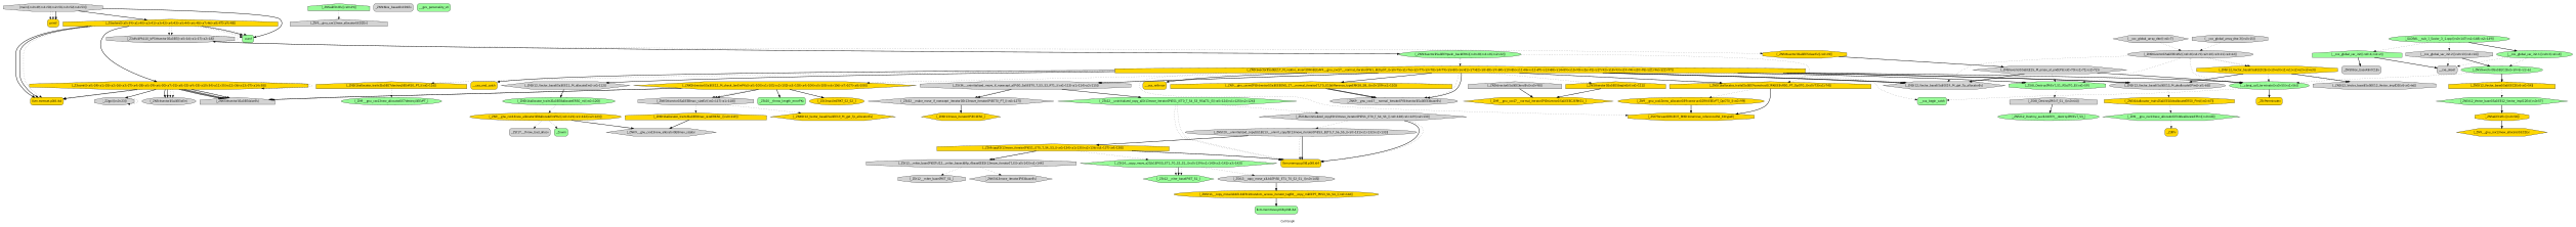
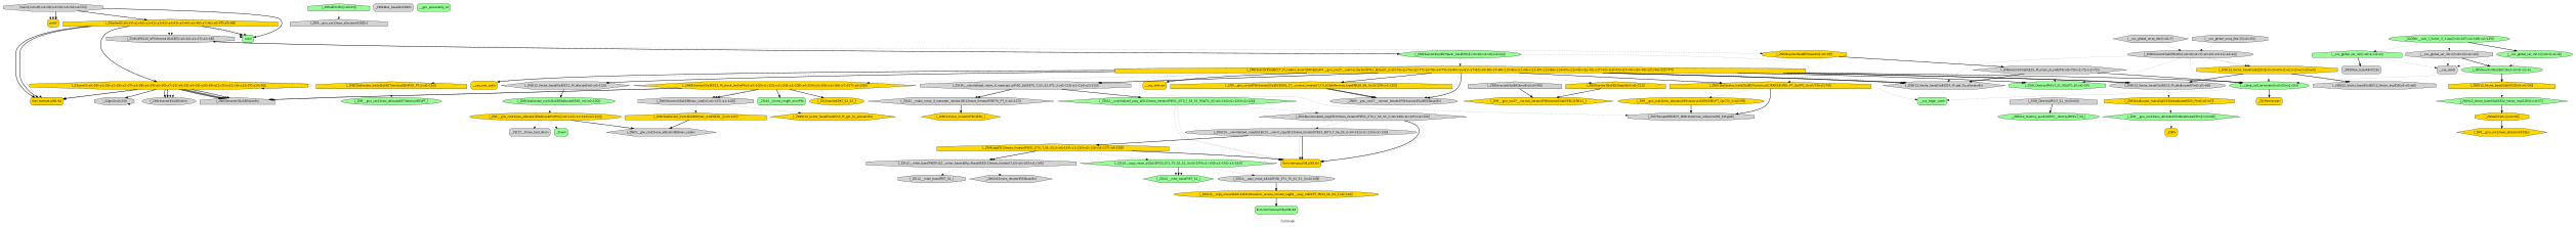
  digraph {
    fontname="IBM Plex Sans"
    label="Call Graph"
    node [fillcolor=lightgrey fontname="IBM Plex Sans" shape=hexagon style=filled]
    edge [color=black fontname="IBM Plex Sans" style=dotted tailport=s0]
    n1 [fillcolor=palegreen label="{__cxx_global_var_init|{<s0>1|<s1>2}}" shape=house]
    n2 [label="{_ZNSt8ios_base4InitC1Ev}" shape=Mrecord]
    n3 [label="{__cxa_atexit}" shape=Mrecord]
    n4 [label="{_ZNSt6vectorIiSaIiEE3endEv|{<s0>98}}" shape=house]
    n5 [fillcolor=gold label="{_ZN9__gnu_cxx17__normal_iteratorIPiSt6vectorIiSaIiEEEC2ERKS1_}"]
    n6 [label="{_ZNSt6vectorIiSaIiEED2Ev|{<s0>8|<s1>9|<s2>10|<s3>11|<s4>12}}" shape=ellipse]
    n7 [label="{_ZNSt12_Vector_baseIiSaIiEE19_M_get_Tp_allocatorEv}"]
    n8 [fillcolor=palegreen label="{_ZSt8_DestroyIPiiEvT_S1_RSaIT0_E|{<s0>59}}" shape=octagon]
    n9 [fillcolor=gold label="{_ZNSt12_Vector_baseIiSaIiEED2Ev|{<s0>60|<s1>61|<s2>62|<s3>63}}" shape=octagon]
    n10 [fillcolor=palegreen label="{__clang_call_terminate|{<s0>55|<s1>56}}" shape=ellipse]
    n11 [label="{_ZSt8_DestroyIPiEvT_S1_|{<s0>64}}" shape=house]
    n12 [label="{_ZNSt12_Vector_baseIiSaIiEE13_M_deallocateEPim|{<s0>65}}" shape=ellipse]
    n13 [label="{_ZNSt12_Vector_baseIiSaIiEE12_Vector_implD2Ev|{<s0>66}}" shape=octagon]
    n14 [fillcolor=palegreen label="{__cxa_begin_catch}" shape=Mrecord]
    n15 [fillcolor=gold label="{_ZSt9terminatev}" shape=Mrecord]
    n16 [fillcolor=palegreen label="{_ZNSt12_Destroy_auxILb1EE9__destroyIPiEEvT_S3_}" shape=ellipse]
    n17 [fillcolor=gold label="{_ZNSt16allocator_traitsISaIiEE10deallocateERS0_Pim|{<s0>67}}" shape=octagon]
    n18 [label="{_ZSt34__uninitialized_move_if_noexcept_aIPiS0_SaIiEET0_T_S3_S2_RT1_|{<s0>113|<s1>114|<s2>115}}" shape=octagon]
    n19 [label="{_ZSt32__make_move_if_noexcept_iteratorIiSt13move_iteratorIPiEET0_PT_|{<s0>127}}"]
    n20 [fillcolor=palegreen label="{_ZSt22__uninitialized_copy_aISt13move_iteratorIPiES1_iET0_T_S4_S3_RSaIT1_E|{<s0>124|<s1>125|<s2>126}}"]
    n21 [fillcolor=gold label="{_ZNSt13move_iteratorIPiEC2ES0_}"]
    n22 [fillcolor=gold label="{llvm.memcpy.p0i8.p0i8.i64}" shape=Mrecord]
    n23 [label="{_ZSt18uninitialized_copyISt13move_iteratorIPiES1_ET0_T_S4_S3_|{<s0>128|<s1>129|<s2>130}}"]
    n24 [label="{_ZNSt20__uninitialized_copyILb1EE13__uninit_copyISt13move_iteratorIPiES3_EET0_T_S6_S5_|{<s0>131|<s1>132|<s2>133}}" shape=ellipse]
    n25 [fillcolor=gold label="{_Z3comii|{<s0>24|<s1>25|<s2>26|<s3>27|<s4>28|<s5>29|<s6>30|<s7>31|<s8>32|<s9>33|<s10>34|<s11>35|<s12>36|<s13>37|<s14>38}}" shape=octagon]
    n26 [label="{_ZNKSt6vectorIiSaIiEE4sizeEv}" shape=house]
    n27 [label="{_ZNSt6vectorIiSaIiEEixEm}" shape=ellipse]
    n28 [fillcolor=gold label="{llvm.memset.p0i8.i64}" shape=Mrecord]
    n29 [label="{_Z2goi|{<s0>23}}" shape=octagon]
    n30 [fillcolor=gold label="{_ZSt3maxImERKT_S2_S2_}" shape=ellipse]
    n31 [fillcolor=gold label="{printf}" shape=Mrecord]
    n32 [label="{_ZSt17__throw_bad_allocv}" shape=Mrecord]
    n33 [fillcolor=gold label="{_ZNSaIiEC2Ev|{<s0>58}}" shape=octagon]
    n34 [fillcolor=gold label="{_ZN9__gnu_cxx13new_allocatorIiEC2Ev}"]
    n35 [fillcolor=gold label="{_ZSt4copyISt13move_iteratorIPiES1_ET0_T_S4_S3_|{<s0>134|<s1>135|<s2>136|<s3>137|<s4>138}}" shape=house]
    n36 [label="{_ZSt12__miter_baseIPiEDTcl12__miter_basecldtfp_4baseEEESt13move_iteratorIT_E|{<s0>143|<s1>144}}" shape=octagon]
    n37 [fillcolor=palegreen label="{_ZSt14__copy_move_a2ILb1EPiS0_ET1_T0_S2_S1_|{<s0>139|<s1>140|<s2>141|<s3>142}}"]
    n38 [label="{_ZSt12__miter_baseIPiET_S1_}" shape=octagon]
    n39 [label="{_ZNKSt13move_iteratorIPiE4baseEv}"]
    n40 [fillcolor=palegreen label="{_ZSt12__niter_baseIPiET_S1_}"]
    n41 [label="{_ZSt13__copy_move_aILb1EPiS0_ET1_T0_S2_S1_|{<s0>145}}" shape=ellipse]
    n42 [fillcolor=gold label="{_ZNSt11__copy_moveILb1ELb1ESt26random_access_iterator_tagE8__copy_mIiEEPT_PKS3_S6_S4_|{<s0>146}}" shape=ellipse]
    n43 [fillcolor=palegreen label="{_ZN9__gnu_cxx13new_allocatorIiE10deallocateEPim|{<s0>68}}"]
    n44 [fillcolor=gold label="{_ZdlPv}" shape=Mrecord]
    n45 [label="{_ZNSt6vectorIiSaIiEE15_M_erase_at_endEPi|{<s0>70|<s1>71|<s2>72}}"]
    n46 [fillcolor=palegreen label="{__cxx_global_var_init.1|{<s0>3|<s1>4}}" shape=ellipse]
    n47 [fillcolor=palegreen label="{_ZNSt6vectorIiSaIiEEC2Ev|{<s0>5|<s1>6}}" shape=ellipse]
    n48 [fillcolor=gold label="{_ZNSt12_Vector_baseIiSaIiEEC2Ev|{<s0>54}}" shape=house]
    n49 [fillcolor=palegreen label="{_ZNSt12_Vector_baseIiSaIiEE12_Vector_implC2Ev|{<s0>57}}"]
    n50 [fillcolor=gold label="{_ZN9__gnu_cxxmiIPiSt6vectorIiSaIiEEEENS_17__normal_iteratorIT_T0_E15difference_typeERKS8_SB_|{<s0>109|<s1>110}}" shape=house]
    n51 [label="{_ZNK9__gnu_cxx17__normal_iteratorIPiSt6vectorIiSaIiEEE4baseEv}" shape=ellipse]
    n52 [fillcolor=gold label="{_ZNSt6vectorIiSaIiEE5clearEv|{<s0>19}}" shape=octagon]
    n53 [fillcolor=gold label="{__cxa_end_catch}" shape=Mrecord]
    n54 [fillcolor=gold label="{_Z5solvev|{<s0>39|<s1>40|<s2>41|<s3>42|<s4>43|<s5>44|<s6>45|<s7>46|<s8>47|<s9>48}}" shape=house]
    n55 [fillcolor=palegreen label="{scanf}" shape=Mrecord]
    n56 [label="{_Z3dfsiiiPA110_bPSt6vectorIiSaIiEE|{<s0>16|<s1>17|<s2>18}}" shape=octagon]
    n57 [fillcolor=palegreen label="{_ZNSt6vectorIiSaIiEE9push_backERKi|{<s0>20|<s1>21|<s2>22}}" shape=ellipse]
    n58 [fillcolor=gold label="{_ZNSt16allocator_traitsISaIiEE9constructIiJRKiEEEvRS0_PT_DpOT0_|{<s0>73|<s1>74}}" shape=house]
    n59 [fillcolor=gold label="{_ZNSt6vectorIiSaIiEE17_M_realloc_insertIJRKiEEEvN9__gnu_cxx17__normal_iteratorIPiS1_EEDpOT_|{<s0>75|<s1>76|<s2>77|<s3>78|<s4>79|<s5>80|<s6>81|<s7>82|<s8>83|<s9>84|<s10>85|<s11>86|<s12>87|<s13>88|<s14>89|<s15>90|<s16>91|<s17>92|<s18>93|<s19>94|<s20>95|<s21>96|<s22>97}}" shape=house]
    n60 [fillcolor=palegreen label="{_ZNSaIiED2Ev|{<s0>69}}" shape=house]
    n61 [label="{_ZN9__gnu_cxx13new_allocatorIiED2Ev}" shape=house]
    n62 [fillcolor=palegreen label="{_GLOBAL__sub_I_Savior_3_1.cpp|{<s0>147|<s1>148|<s2>149}}" shape=ellipse]
    n63 [label="{__cxx_global_var_init.2|{<s0>13|<s1>14}}" shape=octagon]
    n64 [fillcolor=gold label="{_ZN9__gnu_cxx13new_allocatorIiE9constructIiJRKiEEEvPT_DpOT0_|{<s0>99}}" shape=ellipse]
-   n65 [fillcolor=gold label="{_ZSt7forwardIRKiEOT_RNSt16remove_referenceIS2_E4typeE}" shape=octagon]
+   n65 [label="{_ZSt7forwardIRKiEOT_RNSt16remove_referenceIS2_E4typeE}" shape=octagon]
    n66 [fillcolor=gold label="{_ZNSt16allocator_traitsISaIiEE8max_sizeERKS0_|{<s0>119}}" shape=house]
    n67 [label="{_ZNK9__gnu_cxx13new_allocatorIiE8max_sizeEv}"]
    n68 [fillcolor=palegreen label="{_Znwm}" shape=Mrecord]
    n69 [fillcolor=palegreen label="{llvm.memmove.p0i8.p0i8.i64}" shape=Mrecord]
    n70 [fillcolor=gold label="{_ZNSt6vectorIiSaIiEE5beginEv|{<s0>111}}" shape=house]
    n71 [fillcolor=gold label="{_ZNSt16allocator_traitsISaIiEE7destroyIiEEvRS0_PT_|{<s0>116}}" shape=house]
    n72 [fillcolor=gold label="{_ZNKSt6vectorIiSaIiEE12_M_check_lenEmPKc|{<s0>100|<s1>101|<s2>102|<s3>103|<s4>104|<s5>105|<s6>106|<s7>107|<s8>108}}"]
    n73 [label="{_ZNSt12_Vector_baseIiSaIiEE11_M_allocateEm|{<s0>112}}"]
    n74 [fillcolor=gold label="{__cxa_rethrow}" shape=Mrecord]
    n75 [fillcolor=palegreen label="{_ZN9__gnu_cxx13new_allocatorIiE7destroyIiEEvPT_}" shape=ellipse]
    n76 [label="{_ZNKSt6vectorIiSaIiEE8max_sizeEv|{<s0>117|<s1>118}}" shape=octagon]
    n77 [fillcolor=palegreen label="{_ZSt20__throw_length_errorPKc}" shape=Mrecord]
    n78 [fillcolor=palegreen label="{_ZNSt16allocator_traitsISaIiEE8allocateERS0_m|{<s0>120}}" shape=ellipse]
    n79 [fillcolor=gold label="{_ZNKSt12_Vector_baseIiSaIiEE19_M_get_Tp_allocatorEv}"]
    n80 [fillcolor=gold label="{_ZN9__gnu_cxx13new_allocatorIiE8allocateEmPKv|{<s0>121|<s1>122|<s2>123}}" shape=ellipse]
    n81 [label="{_ZNSt8ios_base4InitD1Ev}" shape=Mrecord]
    n82 [label="{__cxx_global_array_dtor.3|{<s0>15}}" shape=octagon]
    n83 [fillcolor=palegreen label="{__gxx_personality_v0}" shape=Mrecord]
    n84 [label="{__cxx_global_array_dtor|{<s0>7}}"]
    n85 [label="{main|{<s0>49|<s1>50|<s2>51|<s3>52|<s4>53}}" shape=octagon]
    n1 -> n2 [style=bold]
-   n1 -> n3 [style=bold tailport=s1]
+   n1 -> n3 [tailport=s1]
    n4 -> n5 [style=bold]
    n6 -> n7
    n6 -> n8 [tailport=s1]
    n6 -> n9 [tailport=s2]
    n6 -> n9 [tailport=s3]
    n6 -> n10 [tailport=s4]
-   n8 -> n11
    n9 -> n10 [tailport=s3]
    n9 -> n12 [style=bold]
    n9 -> n13 [style=bold tailport=s1]
    n9 -> n13 [tailport=s2]
    n10 -> n14
    n10 -> n15 [style=bold tailport=s1]
    n11 -> n16 [style=bold]
    n12 -> n17
    n17 -> n43
    n18 -> n19
    n18 -> n19 [style=bold tailport=s1]
    n18 -> n20 [style=bold tailport=s2]
    n19 -> n21 [style=bold]
    n20 -> n22
    n20 -> n22 [tailport=s1]
    n20 -> n23 [tailport=s2]
    n23 -> n22 [style=bold]
    n23 -> n22 [tailport=s1]
    n23 -> n24 [tailport=s2]
    n24 -> n22
    n24 -> n22 [style=bold tailport=s1]
    n24 -> n35 [style=bold tailport=s2]
    n25 -> n25 [tailport=s6]
    n25 -> n26 [style=bold]
    n25 -> n26 [style=bold tailport=s1]
    n25 -> n26 [style=bold tailport=s2]
    n25 -> n26 [tailport=s4]
    n25 -> n26 [tailport=s7]
    n25 -> n26 [style=bold tailport=s8]
    n25 -> n27 [style=bold tailport=s3]
    n25 -> n27 [style=bold tailport=s5]
    n25 -> n27 [tailport=s10]
    n25 -> n27 [tailport=s11]
    n25 -> n28 [style=bold tailport=s9]
    n25 -> n28 [tailport=s12]
    n25 -> n28 [tailport=s13]
    n25 -> n29 [style=bold tailport=s14]
    n29 -> n29
    n33 -> n34 [style=bold]
    n35 -> n22
    n35 -> n22 [style=bold tailport=s2]
    n35 -> n36 [style=bold tailport=s1]
    n35 -> n36 [tailport=s3]
    n35 -> n37 [tailport=s4]
    n36 -> n38 [tailport=s1]
    n36 -> n39
    n37 -> n40
    n37 -> n40 [style=bold tailport=s1]
    n37 -> n40 [tailport=s2]
    n37 -> n41 [tailport=s3]
    n41 -> n42 [style=bold]
    n42 -> n69 [style=bold]
    n43 -> n44
    n45 -> n7 [style=bold]
    n45 -> n8 [tailport=s1]
    n45 -> n10 [style=bold tailport=s2]
    n46 -> n3 [tailport=s1]
    n46 -> n47
    n47 -> n10 [tailport=s1]
    n47 -> n48 [style=bold]
    n48 -> n49
    n49 -> n33 [style=bold]
    n50 -> n51 [style=bold]
    n50 -> n51 [style=bold tailport=s1]
    n52 -> n45 [style=bold]
    n54 -> n25 [style=bold tailport=s9]
    n54 -> n28 [style=bold tailport=s1]
    n54 -> n28 [style=bold tailport=s4]
    n54 -> n28 [tailport=s8]
    n54 -> n55
    n54 -> n55 [tailport=s2]
    n54 -> n55 [style=bold tailport=s3]
    n54 -> n55 [tailport=s5]
    n54 -> n56 [tailport=s6]
    n54 -> n56 [tailport=s7]
    n56 -> n52
    n56 -> n56 [tailport=s2]
    n56 -> n57 [style=bold tailport=s1]
    n57 -> n58
    n57 -> n59 [tailport=s2]
    n58 -> n64 [tailport=s1]
    n58 -> n65 [style=bold]
    n59 -> n7 [style=bold tailport=s7]
    n59 -> n7 [tailport=s10]
    n59 -> n7 [style=bold tailport=s15]
    n59 -> n7 [tailport=s19]
    n59 -> n8 [tailport=s16]
    n59 -> n8 [style=bold tailport=s20]
    n59 -> n10 [style=bold tailport=s22]
    n59 -> n12 [style=bold tailport=s17]
    n59 -> n12 [style=bold tailport=s21]
    n59 -> n14 [tailport=s12]
    n59 -> n18 [tailport=s8]
    n59 -> n18 [style=bold tailport=s11]
    n59 -> n50 [style=bold tailport=s2]
    n59 -> n51 [tailport=s6]
    n59 -> n51 [style=bold tailport=s9]
    n59 -> n53 [style=bold tailport=s14]
    n59 -> n58 [style=bold tailport=s5]
    n59 -> n65 [tailport=s4]
    n59 -> n70 [tailport=s1]
    n59 -> n71 [tailport=s13]
    n59 -> n72
    n59 -> n73 [style=bold tailport=s3]
    n59 -> n74 [style=bold tailport=s18]
    n60 -> n61
    n62 -> n1
    n62 -> n46 [style=bold tailport=s1]
    n62 -> n63 [tailport=s2]
    n63 -> n3 [tailport=s1]
    n63 -> n47 [style=bold]
    n64 -> n65 [style=bold]
    n66 -> n67 [style=bold]
    n70 -> n5 [style=bold]
    n71 -> n75
    n72 -> n26 [tailport=s1]
    n72 -> n26 [style=bold tailport=s3]
    n72 -> n26 [tailport=s4]
    n72 -> n26 [tailport=s6]
    n72 -> n30 [style=bold tailport=s5]
    n72 -> n76
    n72 -> n76 [tailport=s7]
    n72 -> n76 [style=bold tailport=s8]
    n72 -> n77 [style=bold tailport=s2]
    n73 -> n78 [style=bold]
    n76 -> n66 [tailport=s1]
    n76 -> n79
    n78 -> n80
    n80 -> n32 [tailport=s1]
    n80 -> n67 [style=bold]
    n80 -> n68 [tailport=s2]
    n82 -> n6
    n84 -> n6
    n85 -> n31 [tailport=s1]
    n85 -> n31 [tailport=s3]
    n85 -> n31 [style=bold tailport=s4]
    n85 -> n54 [style=bold tailport=s2]
    n85 -> n55 [style=bold]
  }
